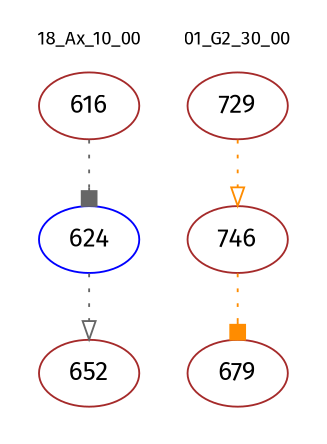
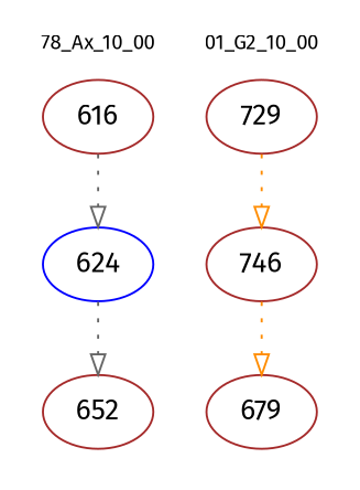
  digraph {
    fontname="Fira Sans"
    node [color=brown fontname="Fira Sans"]
    edge [arrowhead=box color=gray40 fontname="Fira Sans" style=dotted]
    n1 [label=616]
    n2 [color=blue label=624]
    n3 [label=652]
    n4 [label=729]
    n5 [label=746]
    n6 [label=679]
    subgraph cluster_1 {
      color=white
      fontsize=10
-     label="18_Ax_10_00"
+     label="78_Ax_10_00"
      n1
      n2
      n3
    }
    subgraph cluster_2 {
      color=white
      fontsize=10
-     label="01_G2_30_00"
+     label="01_G2_10_00"
      n4
      n5
      n6
    }
-   n1 -> n2
+   n1 -> n2 [arrowhead=onormal]
    n2 -> n3 [arrowhead=onormal]
    n4 -> n5 [arrowhead=onormal color=darkorange]
-   n5 -> n6 [color=darkorange]
+   n5 -> n6 [arrowhead=onormal color=darkorange]
  }
